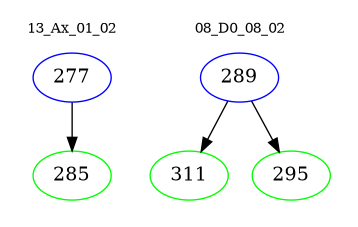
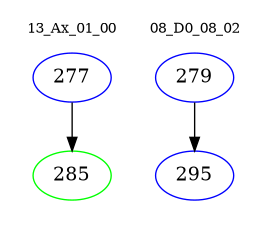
  digraph {
    node [color=green]
    edge [color=black]
    n1 [color=blue label=277]
    n2 [label=285]
-   n3 [color=blue label=289]
-   n4 [label=311]
-   n5 [label=295]
+   n3 [color=blue label=279]
+   n5 [color=blue label=295]
    subgraph cluster_1 {
      color=white
      fontsize=10
-     label="13_Ax_01_02"
+     label="13_Ax_01_00"
      n1
      n2
    }
    subgraph cluster_2 {
      color=white
      fontsize=10
      label="08_D0_08_02"
      n3
-     n4
      n5
    }
    n1 -> n2
-   n3 -> n4
    n3 -> n5
  }
